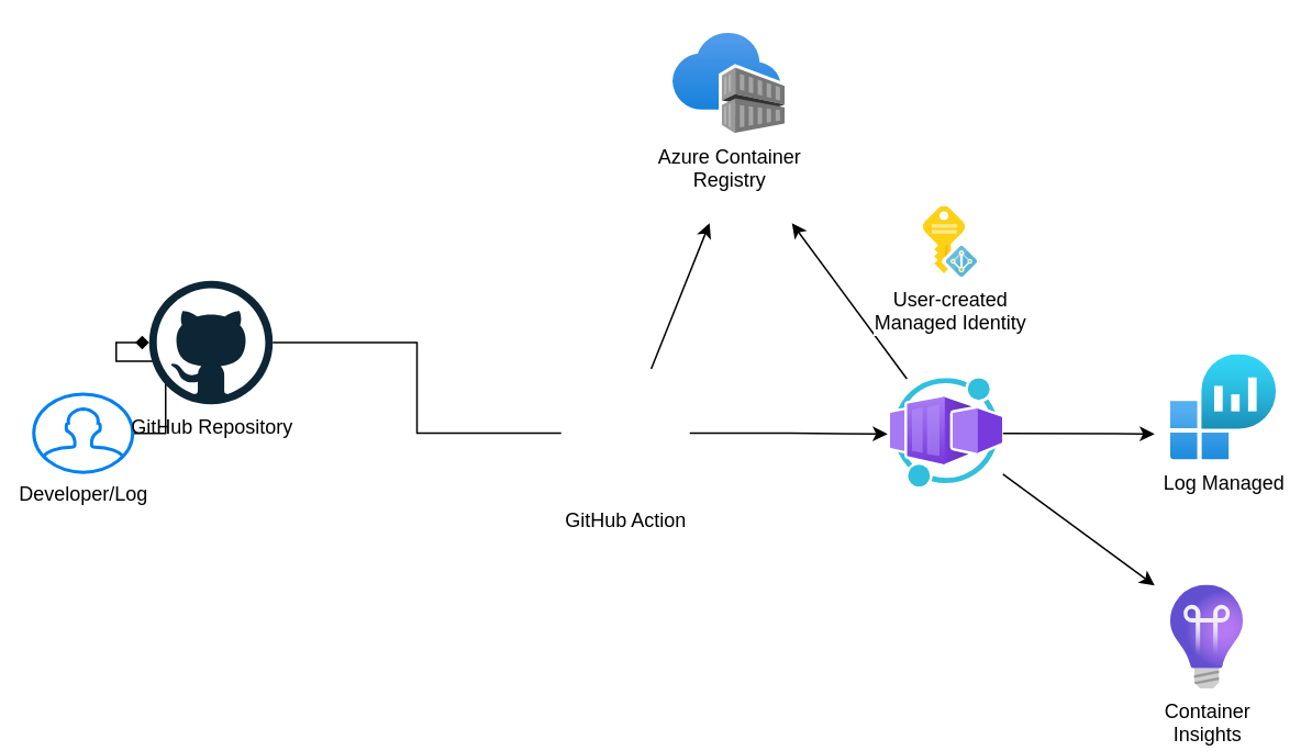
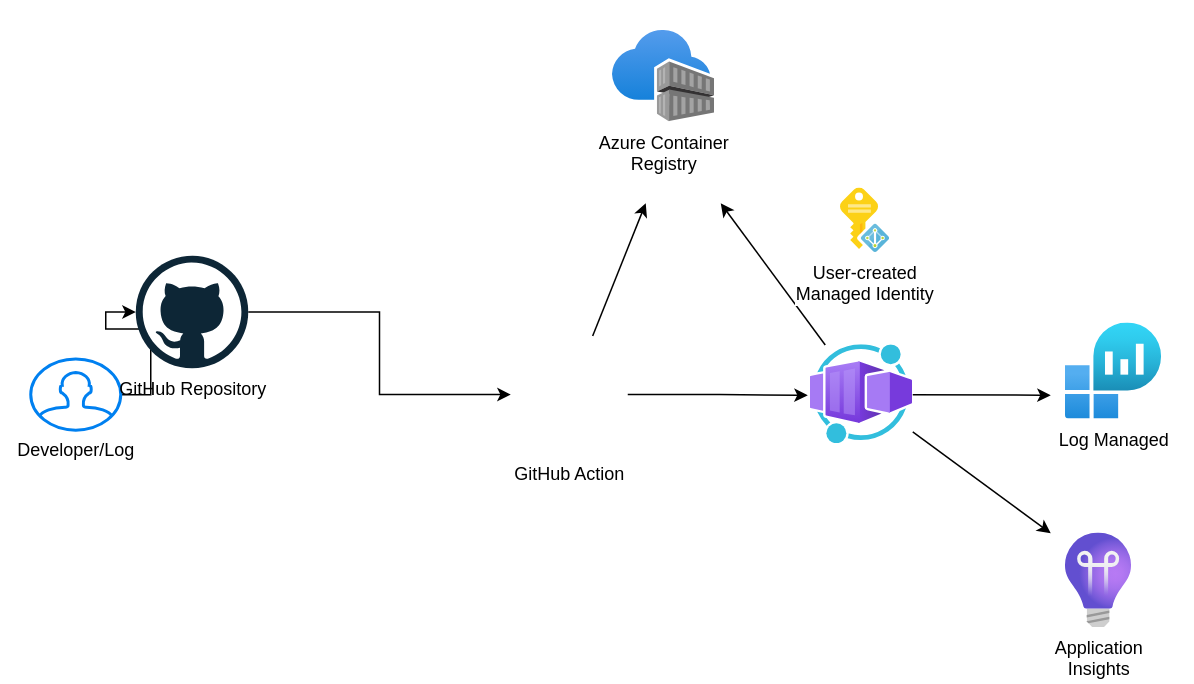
  <mxCell id="0" />
  <mxCell id="1" parent="0" />
- <mxCell id="2" style="edgeStyle=orthogonalEdgeStyle;rounded=0;orthogonalLoop=1;jettySize=auto;html=1;endArrow=diamond;" edge="1" parent="1" source="3" target="5"><mxGeometry relative="1" as="geometry" /></mxCell>
+ <mxCell id="2" style="edgeStyle=orthogonalEdgeStyle;rounded=0;orthogonalLoop=1;jettySize=auto;html=1;" edge="1" parent="1" source="3" target="5"><mxGeometry relative="1" as="geometry" /></mxCell>
  <mxCell id="3" value="Developer/Log" style="html=1;verticalLabelPosition=bottom;align=center;labelBackgroundColor=#ffffff;verticalAlign=top;strokeWidth=2;strokeColor=#0080F0;shadow=0;dashed=0;shape=mxgraph.ios7.icons.user;" vertex="1" parent="1"><mxGeometry x="20" y="238.75" width="60" height="47.5" as="geometry" /></mxCell>
- <mxCell id="4" style="edgeStyle=orthogonalEdgeStyle;rounded=0;orthogonalLoop=1;jettySize=auto;html=1;endArrow=none;" edge="1" parent="1" source="5" target="8"><mxGeometry relative="1" as="geometry" /></mxCell>
+ <mxCell id="4" style="edgeStyle=orthogonalEdgeStyle;rounded=0;orthogonalLoop=1;jettySize=auto;html=1;" edge="1" parent="1" source="5" target="8"><mxGeometry relative="1" as="geometry" /></mxCell>
  <mxCell id="5" value="GitHub Repository" style="dashed=0;outlineConnect=0;html=1;align=center;labelPosition=center;verticalLabelPosition=bottom;verticalAlign=top;shape=mxgraph.weblogos.github" vertex="1" parent="1"><mxGeometry x="90" y="170" width="75" height="75" as="geometry" /></mxCell>
  <mxCell id="6" style="edgeStyle=orthogonalEdgeStyle;rounded=0;orthogonalLoop=1;jettySize=auto;html=1;entryX=-0.029;entryY=0.508;entryDx=0;entryDy=0;entryPerimeter=0;" edge="1" parent="1" source="8" target="12"><mxGeometry relative="1" as="geometry" /></mxCell>
  <mxCell id="7" style="rounded=0;orthogonalLoop=1;jettySize=auto;html=1;" edge="1" parent="1" source="8"><mxGeometry relative="1" as="geometry"><mxPoint x="430" y="135" as="targetPoint" /></mxGeometry></mxCell>
  <mxCell id="8" value="GitHub Action" style="shape=image;html=1;verticalAlign=top;verticalLabelPosition=bottom;labelBackgroundColor=#ffffff;imageAspect=0;aspect=fixed;image=https://cdn1.iconfinder.com/data/icons/picons-social/57/github-128.png" vertex="1" parent="1"><mxGeometry x="340" y="223.5" width="78" height="78" as="geometry" /></mxCell>
  <mxCell id="9" style="edgeStyle=none;rounded=0;orthogonalLoop=1;jettySize=auto;html=1;" edge="1" parent="1" source="12"><mxGeometry relative="1" as="geometry"><mxPoint x="480" y="135" as="targetPoint" /></mxGeometry></mxCell>
  <mxCell id="10" style="edgeStyle=none;rounded=0;orthogonalLoop=1;jettySize=auto;html=1;" edge="1" parent="1" source="12"><mxGeometry relative="1" as="geometry"><mxPoint x="700" y="263" as="targetPoint" /></mxGeometry></mxCell>
  <mxCell id="11" style="edgeStyle=none;rounded=0;orthogonalLoop=1;jettySize=auto;html=1;" edge="1" parent="1" source="12"><mxGeometry relative="1" as="geometry"><mxPoint x="700" y="355" as="targetPoint" /></mxGeometry></mxCell>
  <mxCell id="12" value="" style="aspect=fixed;html=1;points=[];align=center;image;fontSize=12;image=img/lib/azure2/other/Worker_Container_App.svg;" vertex="1" parent="1"><mxGeometry x="540" y="229.5" width="68" height="66" as="geometry" /></mxCell>
  <mxCell id="13" value="Log Managed" style="aspect=fixed;html=1;points=[];align=center;image;fontSize=12;image=img/lib/azure2/analytics/Log_Analytics_Workspaces.svg;" vertex="1" parent="1"><mxGeometry x="710" y="215" width="64" height="64" as="geometry" /></mxCell>
- <mxCell id="14" value="Container&lt;br&gt;Insights" style="aspect=fixed;html=1;points=[];align=center;image;fontSize=12;image=img/lib/azure2/devops/Application_Insights.svg;" vertex="1" parent="1"><mxGeometry x="710" y="355" width="44" height="63" as="geometry" /></mxCell>
+ <mxCell id="14" value="Application&lt;br&gt;Insights" style="aspect=fixed;html=1;points=[];align=center;image;fontSize=12;image=img/lib/azure2/devops/Application_Insights.svg;" vertex="1" parent="1"><mxGeometry x="710" y="355" width="44" height="63" as="geometry" /></mxCell>
  <mxCell id="15" value="User-created&lt;br&gt;Managed Identity" style="sketch=0;aspect=fixed;html=1;points=[];align=center;image;fontSize=12;image=img/lib/mscae/Managed_Identities.svg;" vertex="1" parent="1"><mxGeometry x="560" y="125" width="32.68" height="43" as="geometry" /></mxCell>
  <mxCell id="16" value="Azure Container&lt;br&gt;Registry" style="aspect=fixed;html=1;points=[];align=center;image;fontSize=12;image=img/lib/azure2/containers/Container_Registries.svg;" vertex="1" parent="1"><mxGeometry x="408" y="20" width="68" height="61" as="geometry" /></mxCell>
  <mxCell id="17" value="" style="shape=image;html=1;verticalAlign=top;verticalLabelPosition=bottom;labelBackgroundColor=#ffffff;imageAspect=0;aspect=fixed;image=https://cdn0.iconfinder.com/data/icons/phosphor-thin-vol-3/256/number-circle-one-thin-128.png;fontColor=#FF0000;imageBackground=default;" vertex="1" parent="1"><mxGeometry x="36" y="201.5" width="28" height="28" as="geometry" /></mxCell>
  <mxCell id="18" value="" style="shape=image;html=1;verticalAlign=top;verticalLabelPosition=bottom;labelBackgroundColor=#ffffff;imageAspect=0;aspect=fixed;image=https://cdn0.iconfinder.com/data/icons/phosphor-thin-vol-3/256/number-circle-two-thin-128.png;fontColor=#FF0000;" vertex="1" parent="1"><mxGeometry x="203.5" y="187" width="28" height="28" as="geometry" /></mxCell>
  <mxCell id="19" value="" style="shape=image;html=1;verticalAlign=top;verticalLabelPosition=bottom;labelBackgroundColor=#ffffff;imageAspect=0;aspect=fixed;image=https://cdn0.iconfinder.com/data/icons/phosphor-thin-vol-3/256/number-circle-three-thin-128.png;fontColor=#FF0000;" vertex="1" parent="1"><mxGeometry x="340" y="201.5" width="28" height="28" as="geometry" /></mxCell>
  <mxCell id="20" value="" style="shape=image;html=1;verticalAlign=top;verticalLabelPosition=bottom;labelBackgroundColor=#ffffff;imageAspect=0;aspect=fixed;image=https://cdn0.iconfinder.com/data/icons/phosphor-thin-vol-3/256/number-circle-four-thin-128.png;fontColor=#FF0000;" vertex="1" parent="1"><mxGeometry x="380" y="107" width="28" height="28" as="geometry" /></mxCell>
  <mxCell id="21" value="" style="shape=image;html=1;verticalAlign=top;verticalLabelPosition=bottom;labelBackgroundColor=#ffffff;imageAspect=0;aspect=fixed;image=https://cdn0.iconfinder.com/data/icons/phosphor-thin-vol-3/256/number-circle-five-thin-128.png;fontColor=#FF0000;" vertex="1" parent="1"><mxGeometry x="500" y="233" width="28" height="28" as="geometry" /></mxCell>
  <mxCell id="22" value="" style="shape=image;html=1;verticalAlign=top;verticalLabelPosition=bottom;labelBackgroundColor=#ffffff;imageAspect=0;aspect=fixed;image=https://cdn0.iconfinder.com/data/icons/phosphor-thin-vol-3/256/number-circle-six-thin-128.png;fontColor=#FF0000;" vertex="1" parent="1"><mxGeometry x="492" y="25" width="28" height="28" as="geometry" /></mxCell>
  <mxCell id="23" value="" style="shape=image;html=1;verticalAlign=top;verticalLabelPosition=bottom;labelBackgroundColor=#ffffff;imageAspect=0;aspect=fixed;image=https://cdn0.iconfinder.com/data/icons/phosphor-thin-vol-3/256/number-circle-seven-thin-128.png;fontColor=#FF0000;" vertex="1" parent="1"><mxGeometry x="700" y="210.75" width="28" height="28" as="geometry" /></mxCell>
  <mxCell id="24" value="" style="shape=image;html=1;verticalAlign=top;verticalLabelPosition=bottom;labelBackgroundColor=#ffffff;imageAspect=0;aspect=fixed;image=https://cdn0.iconfinder.com/data/icons/phosphor-thin-vol-3/256/number-circle-seven-thin-128.png;fontColor=#FF0000;" vertex="1" parent="1"><mxGeometry x="700" y="327" width="28" height="28" as="geometry" /></mxCell>
